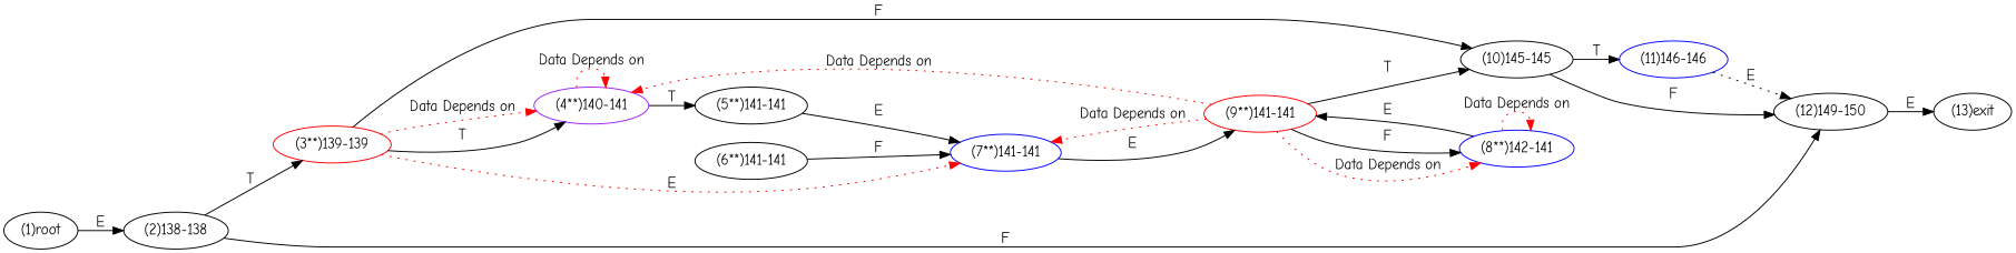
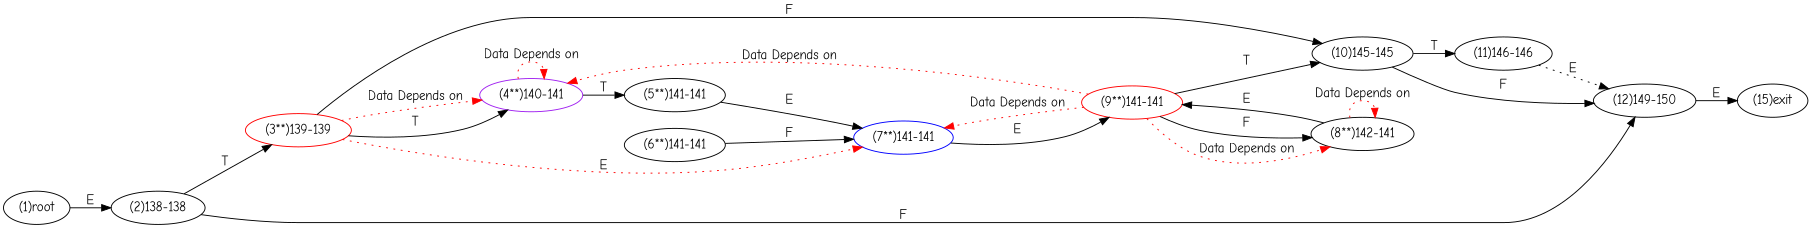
  digraph {
    fontname="Comic Neue"
    rankdir=LR
    node [fontname="Comic Neue"]
    edge [fontname="Comic Neue"]
    n1 [label="(1)root"]
    n2 [label="(2)138-138"]
    n3 [color=red label="(3**)139-139"]
    n4 [label="(12)149-150"]
    n5 [color=purple label="(4**)140-141"]
    n6 [color=blue label="(7**)141-141"]
    n7 [label="(10)145-145"]
-   n8 [label="(13)exit"]
+   n8 [label="(15)exit"]
    n9 [label="(5**)141-141"]
    n10 [color=red label="(9**)141-141"]
-   n11 [label="(11)146-146" color=blue]
+   n11 [label="(11)146-146"]
    n12 [label="(6**)141-141"]
-   n13 [color=blue label="(8**)142-141"]
+   n13 [color=black label="(8**)142-141"]
    n1 -> n2 [label=E]
    n2 -> n3 [label=T]
    n2 -> n4 [label=F]
    n3 -> n5 [label=T]
    n3 -> n5 [color=red label="Data Depends on" style=dotted]
    n3 -> n6 [color=red label=E style=dotted]
    n3 -> n7 [label=F]
    n4 -> n8 [label=E]
    n5 -> n5 [color=red label="Data Depends on" style=dotted]
    n5 -> n9 [label=T]
    n6 -> n10 [label=E]
    n7 -> n4 [label=F]
    n7 -> n11 [label=T]
    n9 -> n6 [label=E]
    n10 -> n5 [color=red label="Data Depends on" style=dotted]
    n10 -> n6 [color=red label="Data Depends on" style=dotted]
    n10 -> n7 [label=T]
    n10 -> n13 [label=F]
    n10 -> n13 [color=red label="Data Depends on" style=dotted]
    n11 -> n4 [label=E style=dotted]
    n12 -> n6 [label=F]
    n13 -> n10 [label=E]
    n13 -> n13 [color=red label="Data Depends on" style=dotted]
  }
